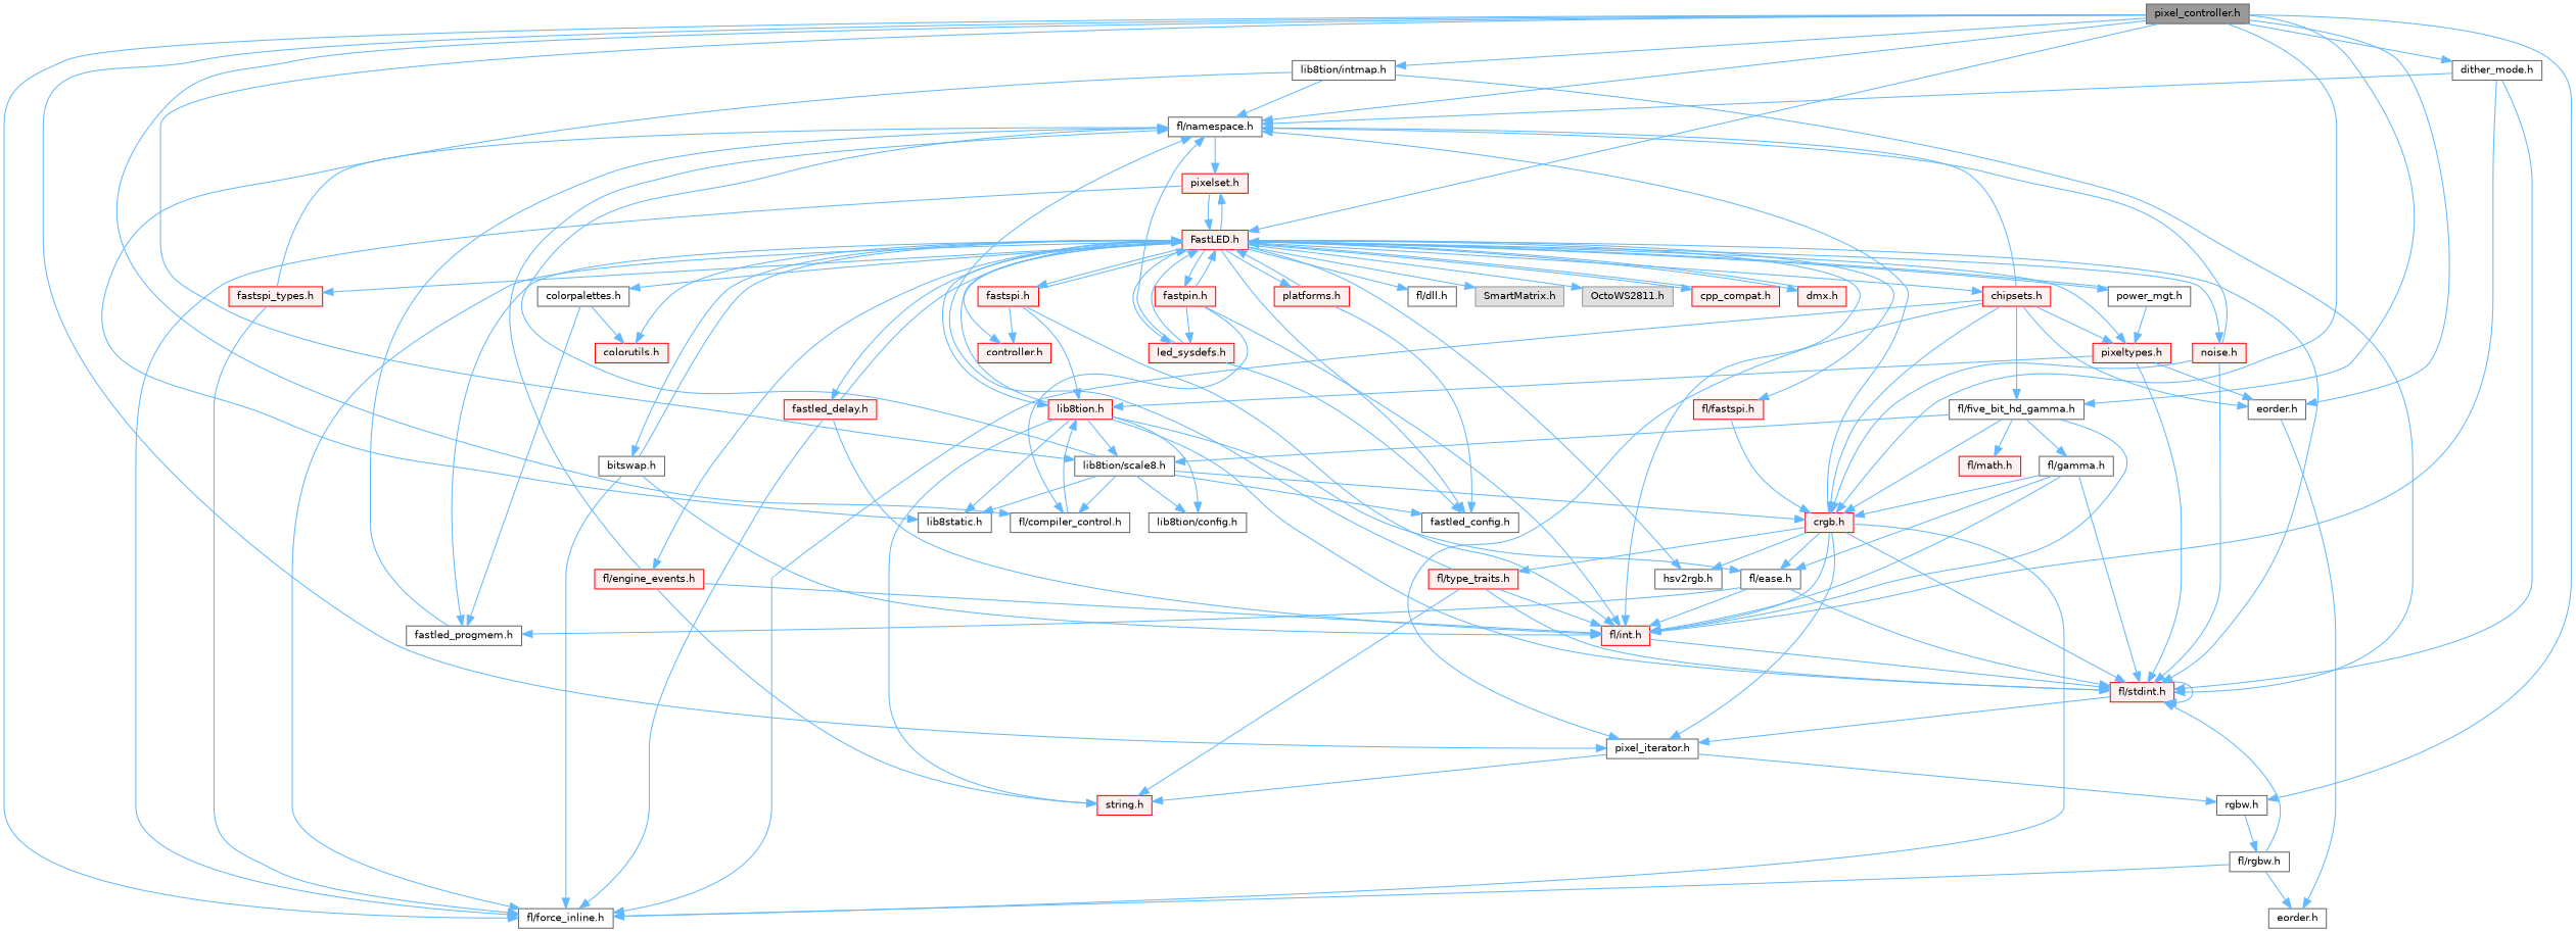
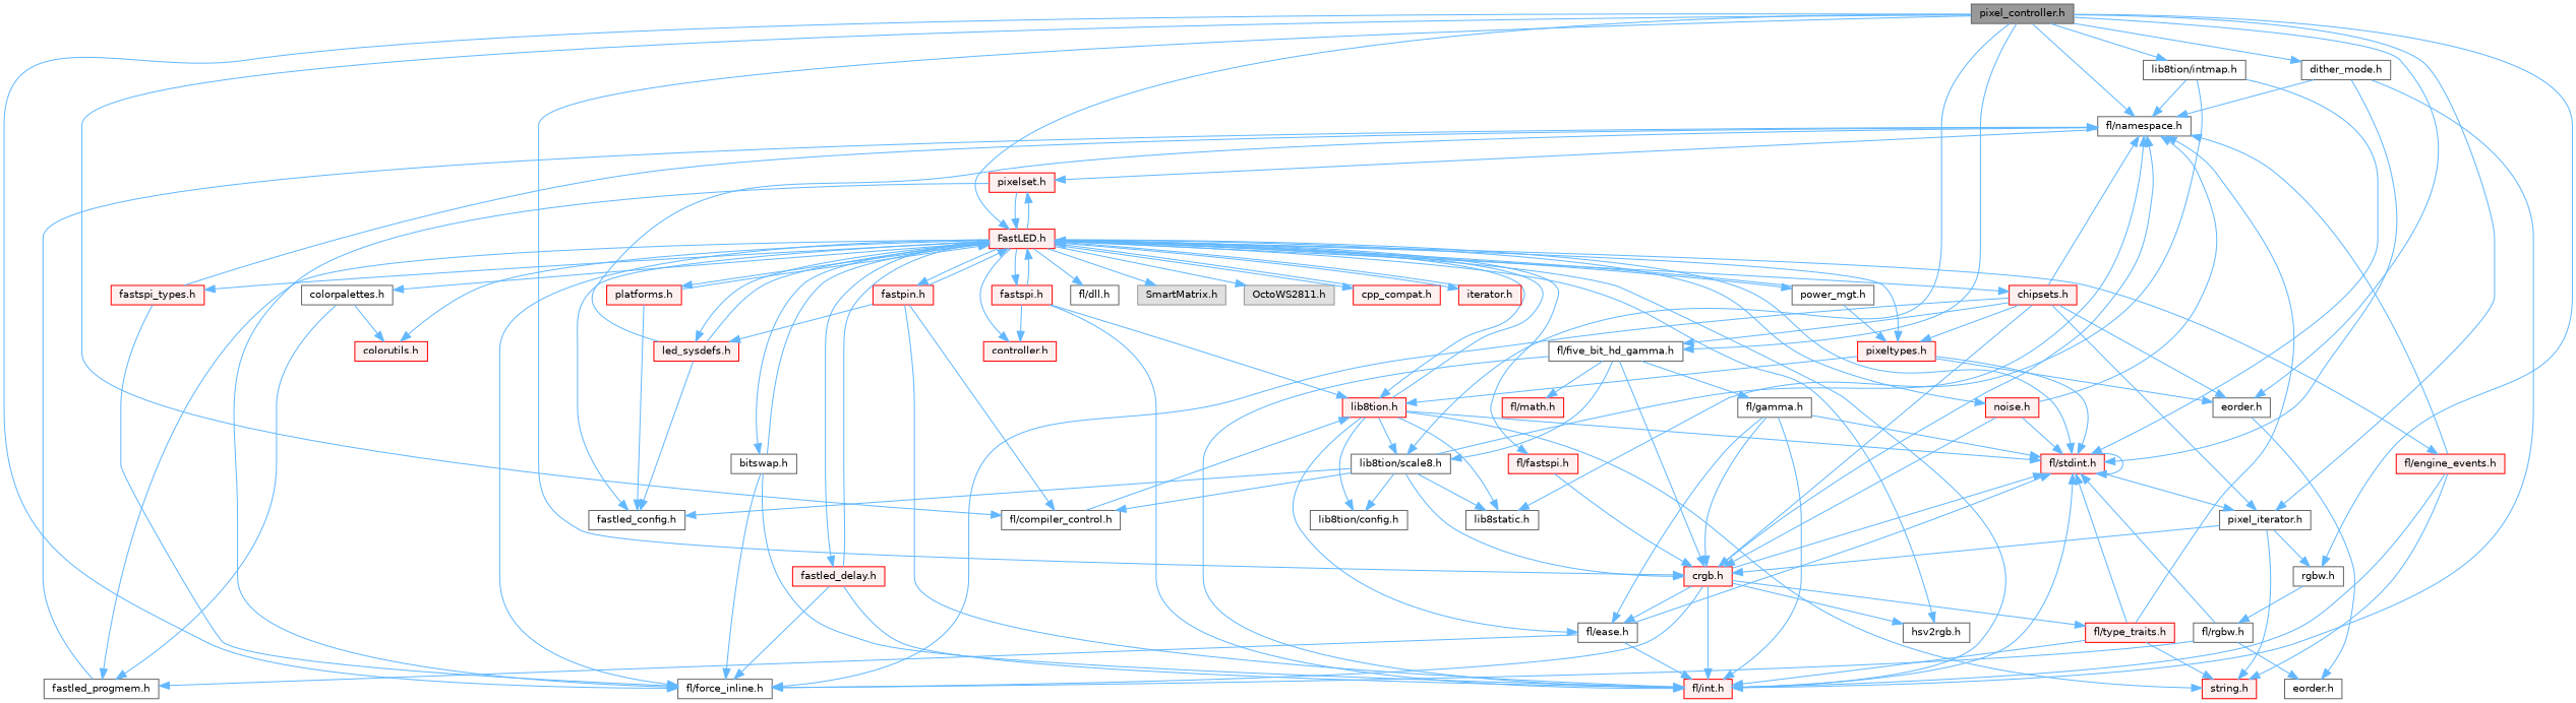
  digraph {
    node [color=red fillcolor="#FFF0F0" fontname=Helvetica fontsize=10 shape=box style=filled]
    edge [color=steelblue1 fontname=Helvetica fontsize=10 labelfontname=Helvetica labelfontsize=10 style=solid]
    n1 [color=gray40 fillcolor=grey60 fontcolor=black height=0.2 label="pixel_controller.h" width=0.4]
    n2 [color=grey40 fillcolor=white height=0.2 label="lib8tion/intmap.h" width=0.4]
    n3 [color=grey40 fillcolor=white height=0.2 label="fl/namespace.h" width=0.4]
    n4 [color=grey40 fillcolor=white height=0.2 label="rgbw.h" width=0.4]
    n5 [color=grey40 fillcolor=white height=0.2 label="fl/force_inline.h" width=0.4]
    n6 [color=grey40 fillcolor=white height=0.2 label="fl/five_bit_hd_gamma.h" width=0.4]
    n7 [height=0.2 label="crgb.h" width=0.4]
    n8 [color=grey40 fillcolor=white height=0.2 label="lib8tion/scale8.h" width=0.4]
    n9 [color=grey40 fillcolor=white height=0.2 label="fl/compiler_control.h" width=0.4]
    n10 [color=grey40 fillcolor=white height=0.2 label="eorder.h" width=0.4]
    n11 [color=grey40 fillcolor=white height=0.2 label="dither_mode.h" width=0.4]
    n12 [color=grey40 fillcolor=white height=0.2 label="pixel_iterator.h" width=0.4]
    n13 [height=0.2 label="FastLED.h" width=0.4]
    n14 [color=grey40 fillcolor=white height=0.2 label="lib8static.h" width=0.4]
    n15 [height=0.2 label="fl/stdint.h" width=0.4]
    n16 [height=0.2 label="pixelset.h" width=0.4]
    n17 [color=grey40 fillcolor=white height=0.2 label="fl/rgbw.h" width=0.4]
    n18 [color=grey40 fillcolor=white height=0.2 label="fl/gamma.h" width=0.4]
    n19 [height=0.2 label="fl/int.h" width=0.4]
    n20 [height=0.2 label="fl/math.h" width=0.4]
    n21 [color=grey40 fillcolor=white height=0.2 label="fl/ease.h" width=0.4]
    n22 [height=0.2 label="fl/type_traits.h" width=0.4]
    n23 [color=grey40 fillcolor=white height=0.2 label="hsv2rgb.h" width=0.4]
    n24 [color=grey40 fillcolor=white height=0.2 label="lib8tion/config.h" width=0.4]
    n25 [color=grey40 fillcolor=white height=0.2 label="fastled_config.h" width=0.4]
    n26 [height=0.2 label="lib8tion.h" width=0.4]
    n27 [color=grey40 fillcolor=white height=0.2 label="eorder.h" width=0.4]
    n28 [height=0.2 label="string.h" width=0.4]
    n29 [color=grey40 fillcolor=white height=0.2 label="fastled_progmem.h" width=0.4]
    n30 [color=grey40 fillcolor=white height=0.2 label="fl/dll.h" width=0.4]
    n31 [color=grey60 fillcolor="#E0E0E0" height=0.2 label="SmartMatrix.h" width=0.4]
    n32 [color=grey60 fillcolor="#E0E0E0" height=0.2 label="OctoWS2811.h" width=0.4]
    n33 [height=0.2 label="cpp_compat.h" width=0.4]
    n34 [height=0.2 label="led_sysdefs.h" width=0.4]
    n35 [height=0.2 label="fastled_delay.h" width=0.4]
    n36 [color=grey40 fillcolor=white height=0.2 label="bitswap.h" width=0.4]
    n37 [height=0.2 label="controller.h" width=0.4]
    n38 [height=0.2 label="fastpin.h" width=0.4]
    n39 [height=0.2 label="fastspi_types.h" width=0.4]
-   n40 [height=0.2 label="dmx.h" width=0.4]
+   n40 [height=0.2 label="iterator.h" width=0.4]
    n41 [height=0.2 label="platforms.h" width=0.4]
    n42 [height=0.2 label="pixeltypes.h" width=0.4]
    n43 [height=0.2 label="colorutils.h" width=0.4]
    n44 [color=grey40 fillcolor=white height=0.2 label="colorpalettes.h" width=0.4]
    n45 [height=0.2 label="noise.h" width=0.4]
    n46 [color=grey40 fillcolor=white height=0.2 label="power_mgt.h" width=0.4]
    n47 [height=0.2 label="fastspi.h" width=0.4]
    n48 [height=0.2 label="chipsets.h" width=0.4]
    n49 [height=0.2 label="fl/engine_events.h" width=0.4]
    n50 [height=0.2 label="fl/fastspi.h" width=0.4]
    n1 -> n2
    n1 -> n3
    n1 -> n4
    n1 -> n5
    n1 -> n6
    n1 -> n7
    n1 -> n8
    n1 -> n9
    n1 -> n10
    n1 -> n11
    n1 -> n12
    n1 -> n13
    n2 -> n3
    n2 -> n14
    n2 -> n15
    n3 -> n16
    n4 -> n17
    n6 -> n7
    n6 -> n8
    n6 -> n18
    n6 -> n19
    n6 -> n20
    n7 -> n3
    n7 -> n5
    n7 -> n15
    n7 -> n19
    n7 -> n21
    n7 -> n22
    n7 -> n23
    n8 -> n3
    n8 -> n7
    n8 -> n9
    n8 -> n14
    n8 -> n24
    n8 -> n25
    n9 -> n26
    n10 -> n27
    n11 -> n3
    n11 -> n15
    n11 -> n19
    n12 -> n4
-   n7 -> n12
+   n12 -> n7
    n12 -> n28
    n13 -> n5
    n13 -> n15
    n13 -> n16
    n13 -> n19
    n13 -> n23
    n13 -> n25
    n13 -> n26
    n13 -> n29
    n13 -> n30
    n13 -> n31
    n13 -> n32
    n13 -> n33
    n13 -> n34
    n13 -> n35
    n13 -> n36
    n13 -> n37
    n13 -> n38
    n13 -> n39
    n13 -> n40
    n13 -> n41
    n13 -> n42
    n13 -> n43
    n13 -> n44
    n13 -> n45
    n13 -> n46
    n13 -> n47
    n13 -> n48
    n13 -> n49
    n13 -> n50
    n15 -> n12
    n15 -> n15
    n16 -> n5
    n16 -> n13
    n17 -> n5
    n17 -> n15
    n17 -> n27
    n18 -> n7
    n18 -> n15
    n18 -> n19
    n18 -> n21
    n19 -> n15
    n21 -> n15
    n21 -> n19
    n21 -> n29
    n22 -> n3
    n22 -> n15
    n22 -> n19
    n22 -> n28
    n26 -> n8
    n26 -> n13
    n26 -> n14
    n26 -> n15
    n26 -> n21
    n26 -> n24
    n26 -> n28
    n29 -> n3
    n33 -> n13
    n34 -> n3
    n34 -> n13
    n34 -> n25
    n35 -> n5
    n35 -> n13
    n35 -> n19
    n36 -> n5
    n36 -> n13
    n36 -> n19
    n38 -> n9
    n38 -> n13
    n38 -> n19
    n38 -> n34
    n39 -> n3
    n39 -> n5
    n40 -> n13
    n41 -> n13
    n41 -> n25
    n42 -> n10
    n42 -> n15
    n42 -> n26
    n44 -> n29
    n44 -> n43
    n45 -> n3
    n45 -> n7
    n45 -> n15
    n46 -> n13
    n46 -> n42
    n47 -> n13
    n47 -> n19
    n47 -> n26
    n47 -> n37
    n48 -> n3
    n48 -> n5
    n48 -> n6
    n48 -> n7
    n48 -> n10
    n48 -> n12
    n48 -> n42
    n49 -> n3
    n49 -> n19
    n49 -> n28
    n50 -> n7
  }
